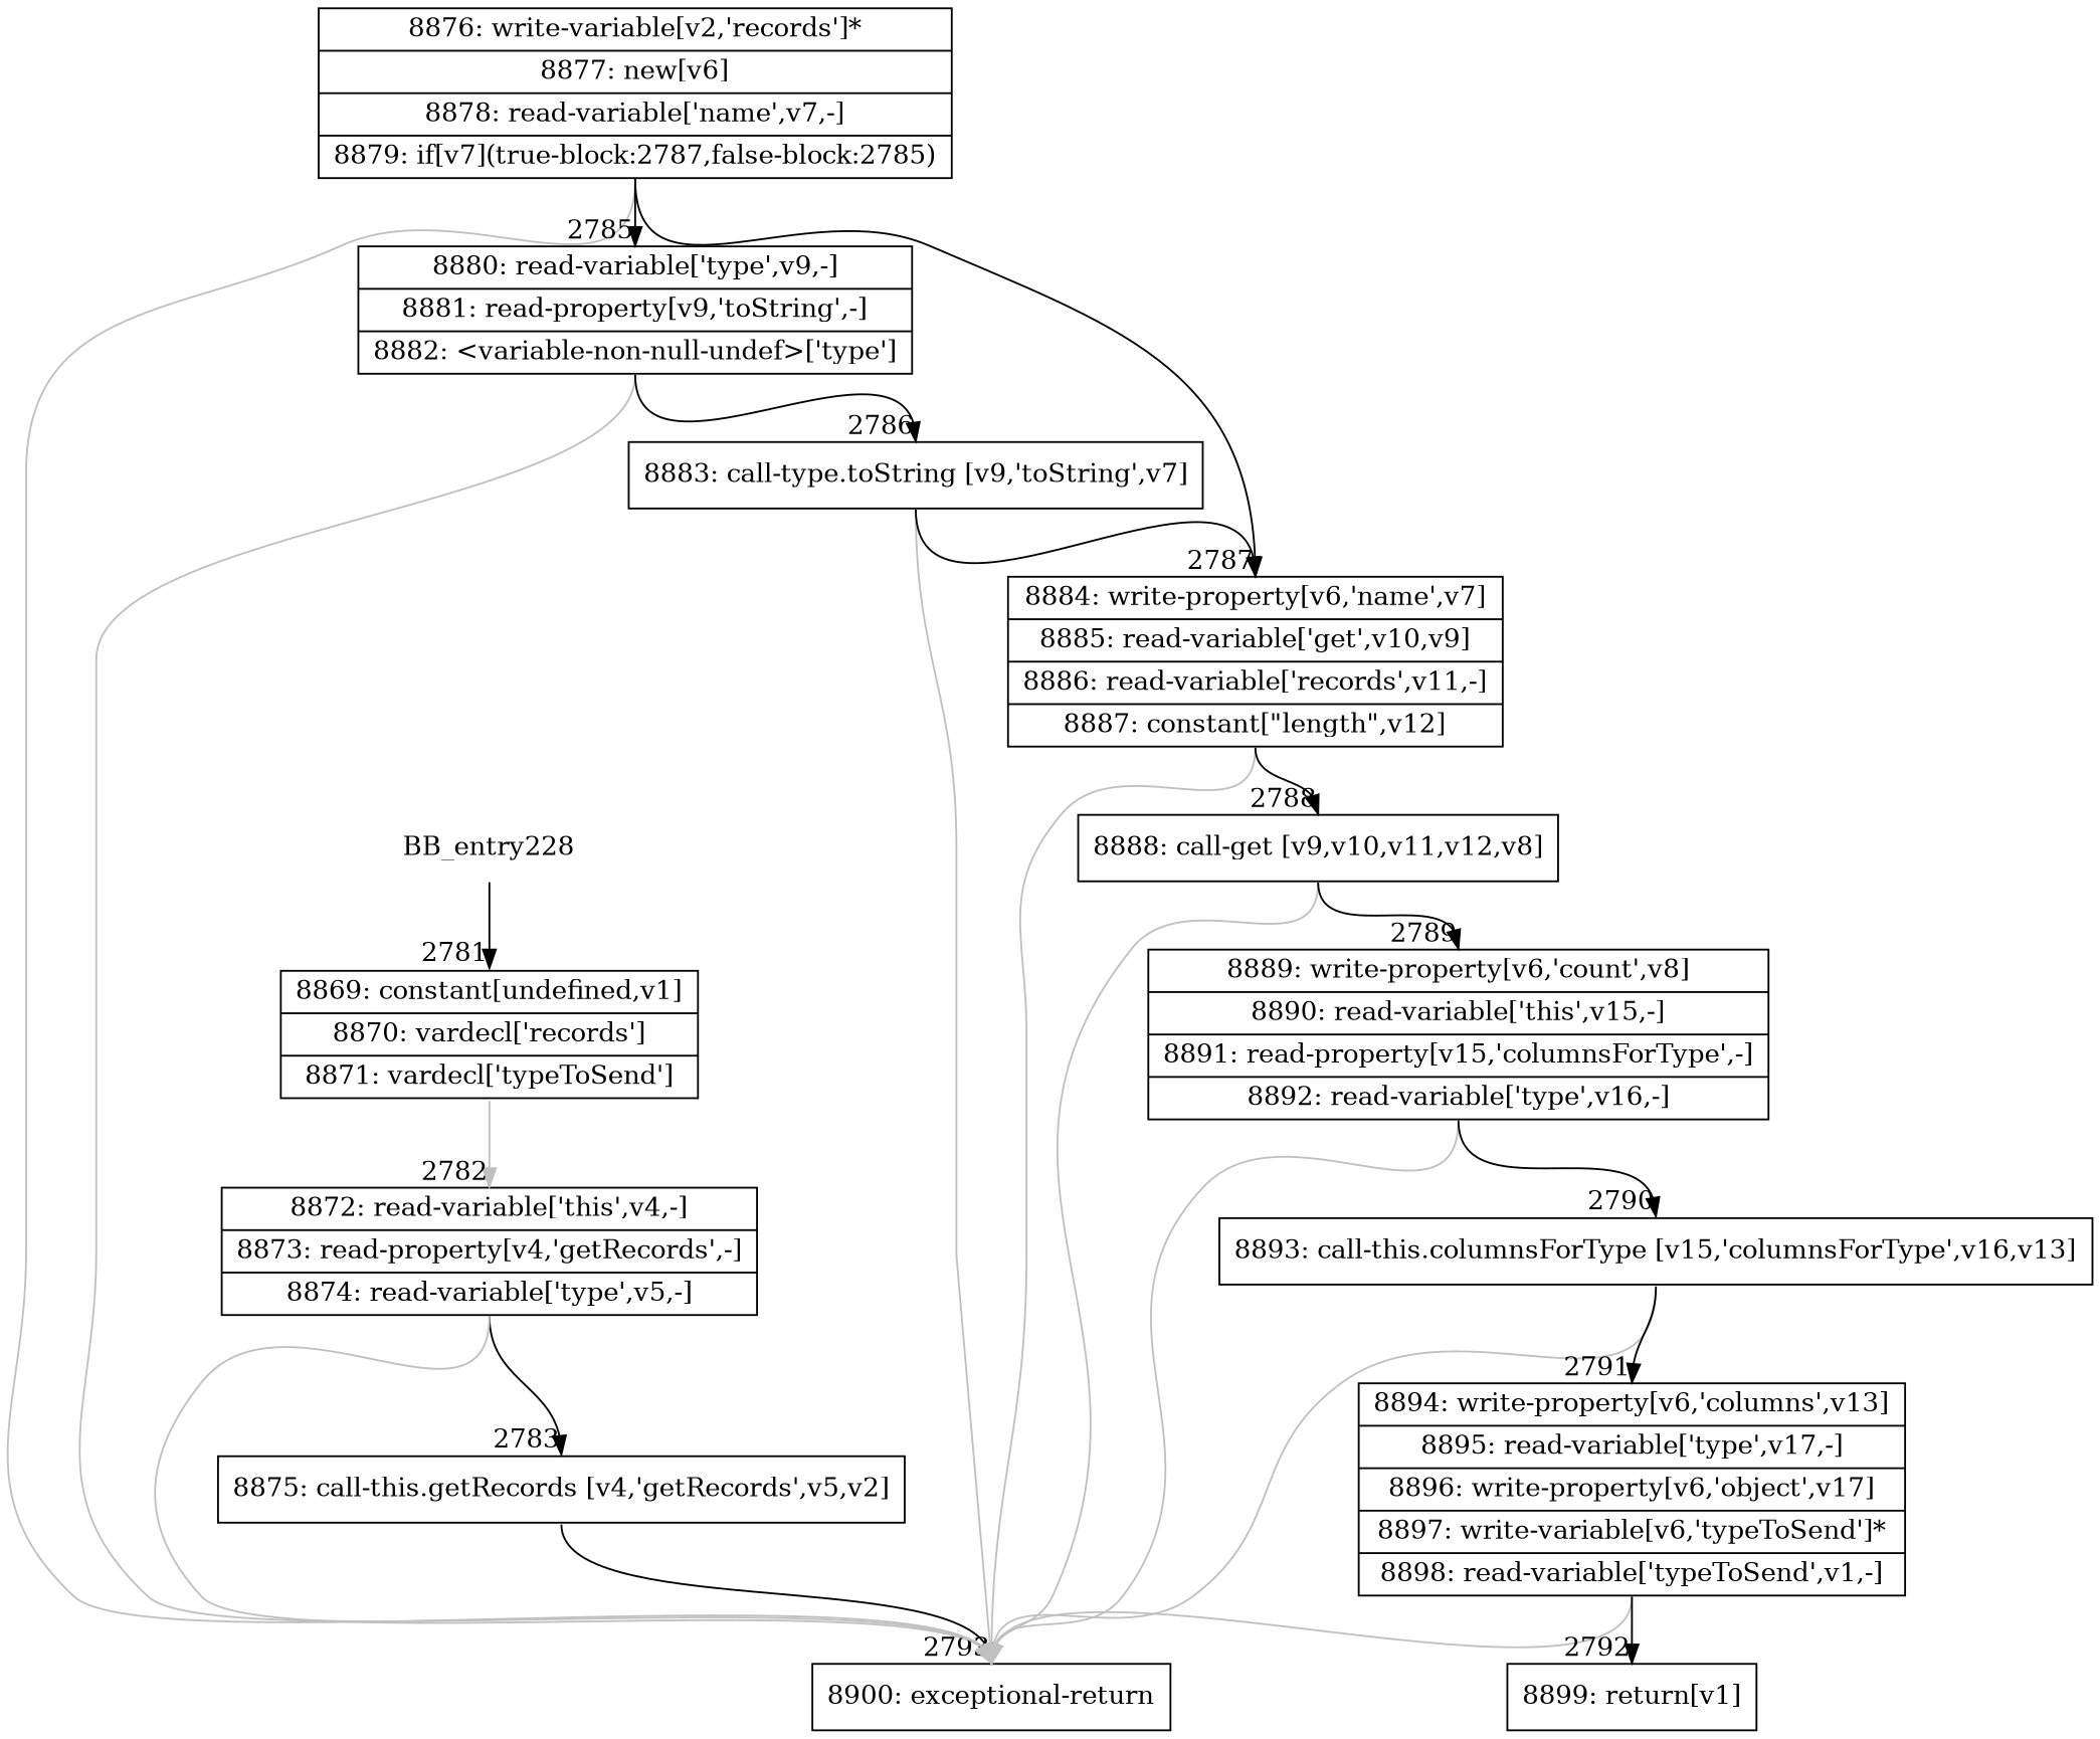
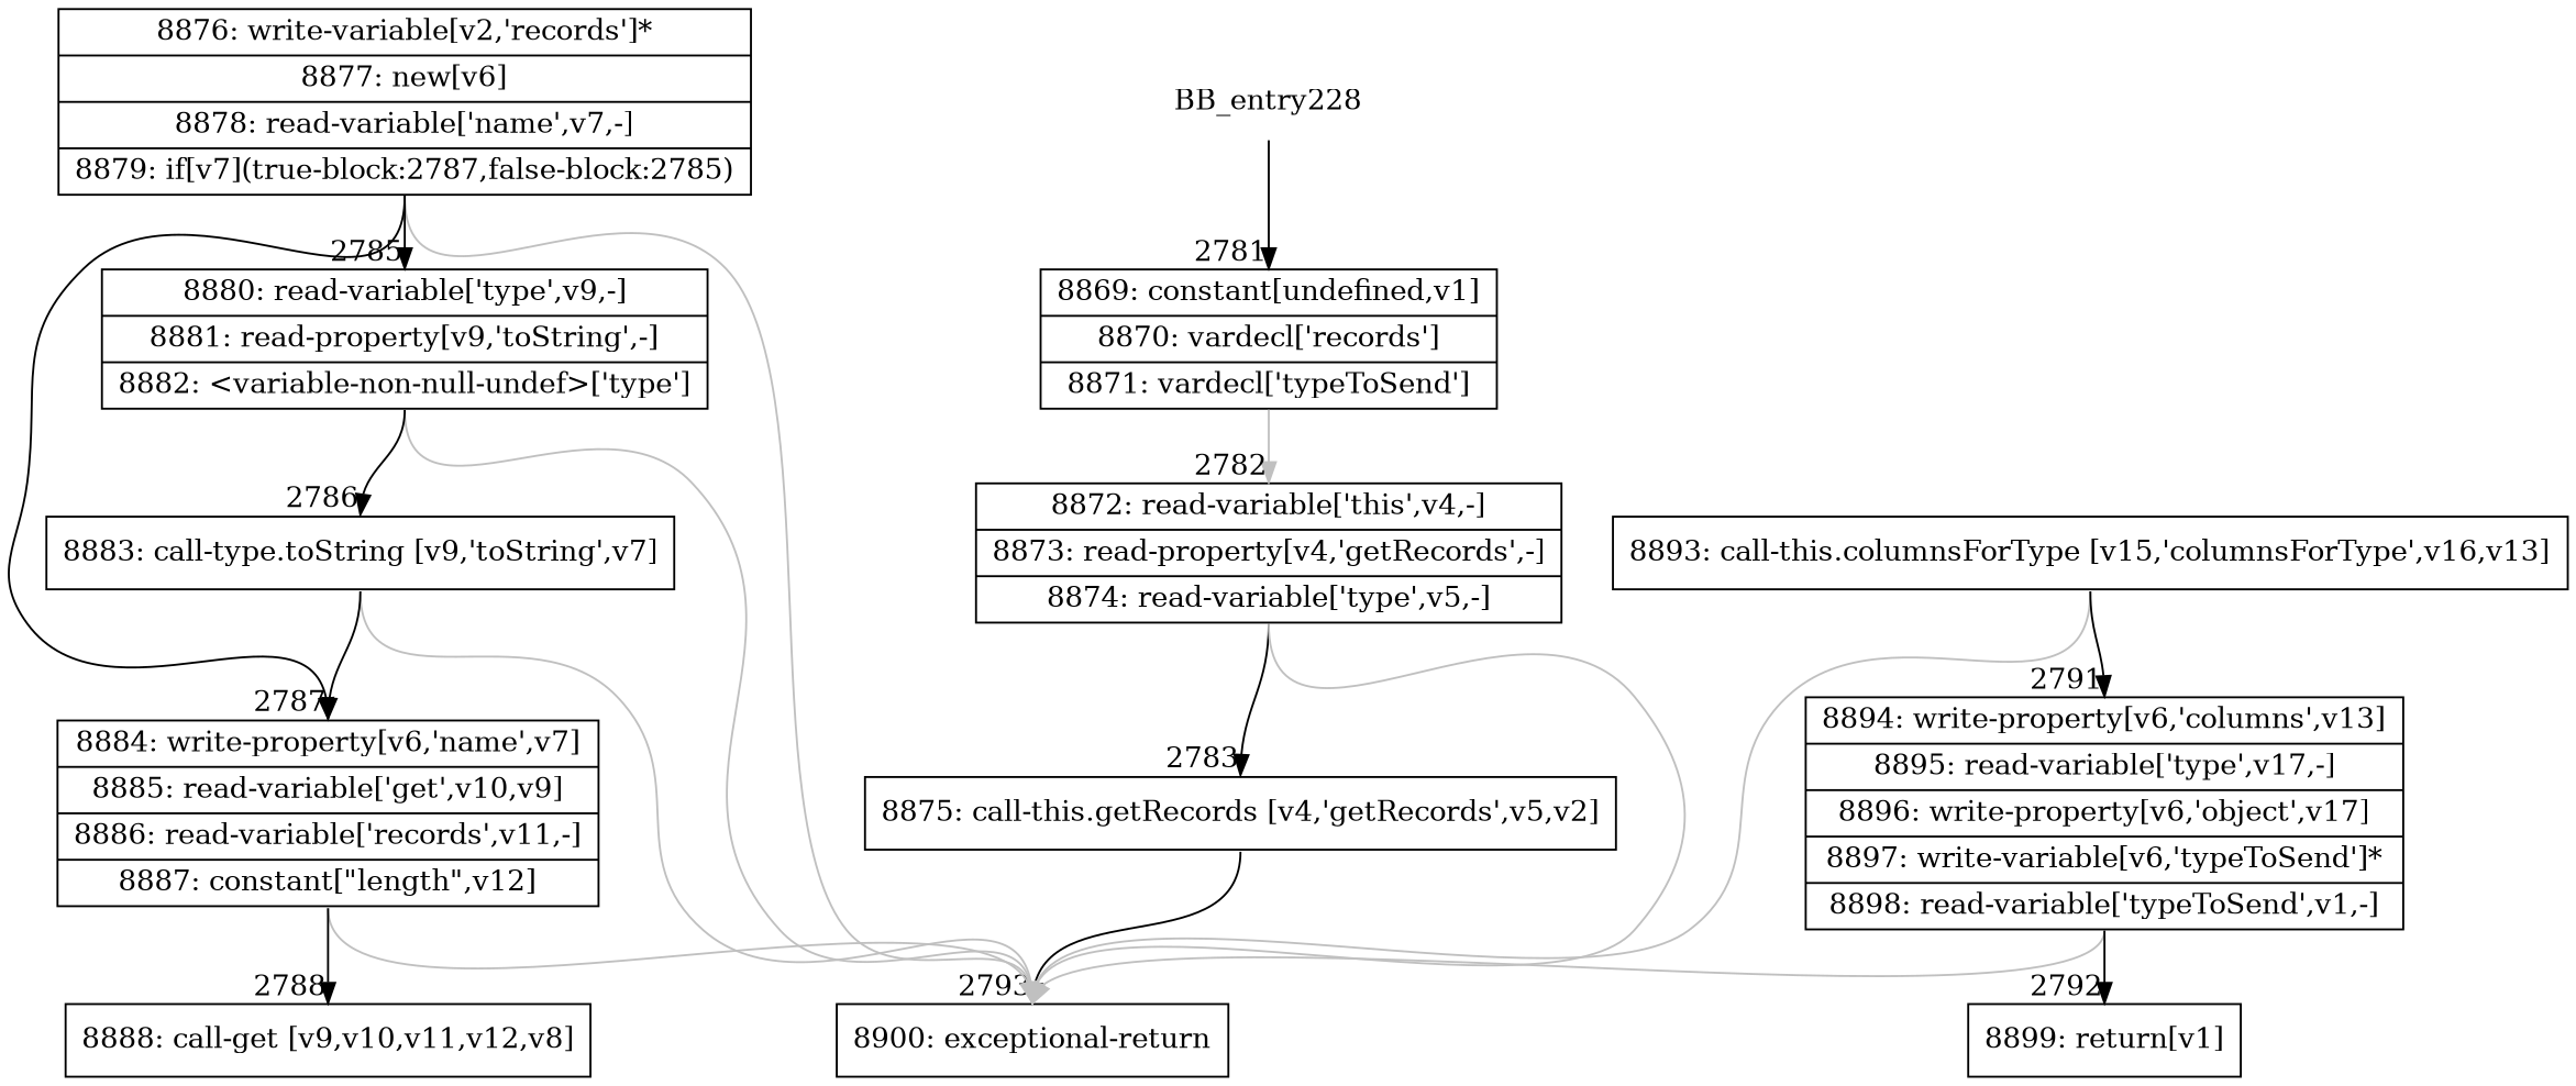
  digraph {
    rankdir=TD
    node [shape=record]
    edge [headport=n tailport=s]
    n1 [label=BB_entry228 shape=none]
    n2 [label="{8869: constant[undefined,v1]|8870: vardecl['records']|8871: vardecl['typeToSend']}"]
    n3 [label="{8872: read-variable['this',v4,-]|8873: read-property[v4,'getRecords',-]|8874: read-variable['type',v5,-]}"]
    n4 [label="{8875: call-this.getRecords [v4,'getRecords',v5,v2]}"]
    n5 [label="{8900: exceptional-return}"]
    n6 [label="{8876: write-variable[v2,'records']*|8877: new[v6]|8878: read-variable['name',v7,-]|8879: if[v7](true-block:2787,false-block:2785)}"]
    n7 [label="{8884: write-property[v6,'name',v7]|8885: read-variable['get',v10,v9]|8886: read-variable['records',v11,-]|8887: constant[\"length\",v12]}"]
    n8 [label="{8880: read-variable['type',v9,-]|8881: read-property[v9,'toString',-]|8882: \<variable-non-null-undef\>['type']}"]
    n9 [label="{8888: call-get [v9,v10,v11,v12,v8]}"]
    n10 [label="{8883: call-type.toString [v9,'toString',v7]}"]
-   n11 [label="{8889: write-property[v6,'count',v8]|8890: read-variable['this',v15,-]|8891: read-property[v15,'columnsForType',-]|8892: read-variable['type',v16,-]}"]
    n12 [label="{8893: call-this.columnsForType [v15,'columnsForType',v16,v13]}"]
    n13 [label="{8894: write-property[v6,'columns',v13]|8895: read-variable['type',v17,-]|8896: write-property[v6,'object',v17]|8897: write-variable[v6,'typeToSend']*|8898: read-variable['typeToSend',v1,-]}"]
    n14 [label="{8899: return[v1]}"]
    n1 -> n2 [headlabel="    2781"]
    n2 -> n3 [color=gray headlabel="      2782"]
    n3 -> n4 [headlabel="      2783"]
    n3 -> n5 [color=gray headlabel="      2793"]
    n4 -> n5 [color=black]
    n6 -> n5 [color=gray]
    n6 -> n7 [headlabel="      2787"]
    n6 -> n8 [headlabel="      2785"]
    n7 -> n5 [color=gray]
    n7 -> n9 [headlabel="      2788"]
    n8 -> n5 [color=gray]
    n8 -> n10 [headlabel="      2786"]
-   n9 -> n5 [color=gray]
-   n9 -> n11 [headlabel="      2789"]
    n10 -> n5 [color=gray]
    n10 -> n7
-   n11 -> n5 [color=gray]
-   n11 -> n12 [headlabel="      2790"]
    n12 -> n5 [color=gray]
    n12 -> n13 [headlabel="      2791"]
    n13 -> n5 [color=gray]
    n13 -> n14 [headlabel="      2792"]
  }
